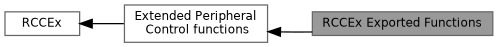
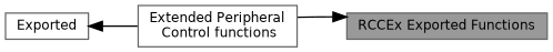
  digraph {
    rankdir=LR
    node [color=grey40 fillcolor=white fontname=Helvetica fontsize=10 shape=box style=filled]
    edge [dir=back fontname=Helvetica fontsize=10 labelfontname=Helvetica labelfontsize=10 shape=plaintext style=solid]
-   n1 [height=0.2 label=RCCEx width=0.4]
+   n1 [height=0.2 label=Exported width=0.4]
    n2 [height=0.2 label="Extended Peripheral\l Control functions" width=0.4]
    n3 [color=gray40 fillcolor=grey60 fontcolor=black height=0.2 label="RCCEx Exported Functions" width=0.4]
    n1 -> n2
-   n2 -> n3
+   n3 -> n2
  }
